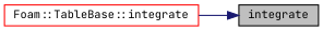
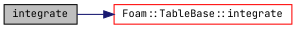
  digraph {
    rankdir=LR
    fontname="JetBrains Mono"
    node [fontname="JetBrains Mono" fontsize=10 shape=record]
    n1 [color=black fillcolor=grey75 fontcolor=black height=0.2 label=integrate style=filled width=0.4]
    n2 [color=red height=0.2 label="Foam::TableBase::integrate" width=0.4]
-   n2 -> n1 [color=midnightblue fontname="JetBrains Mono" fontsize=10 labelfontname=FreeSans labelfontsize=10 style=solid]
+   n1 -> n2 [color=midnightblue fontname="JetBrains Mono" fontsize=10 labelfontname=FreeSans labelfontsize=10 style=solid]
  }
